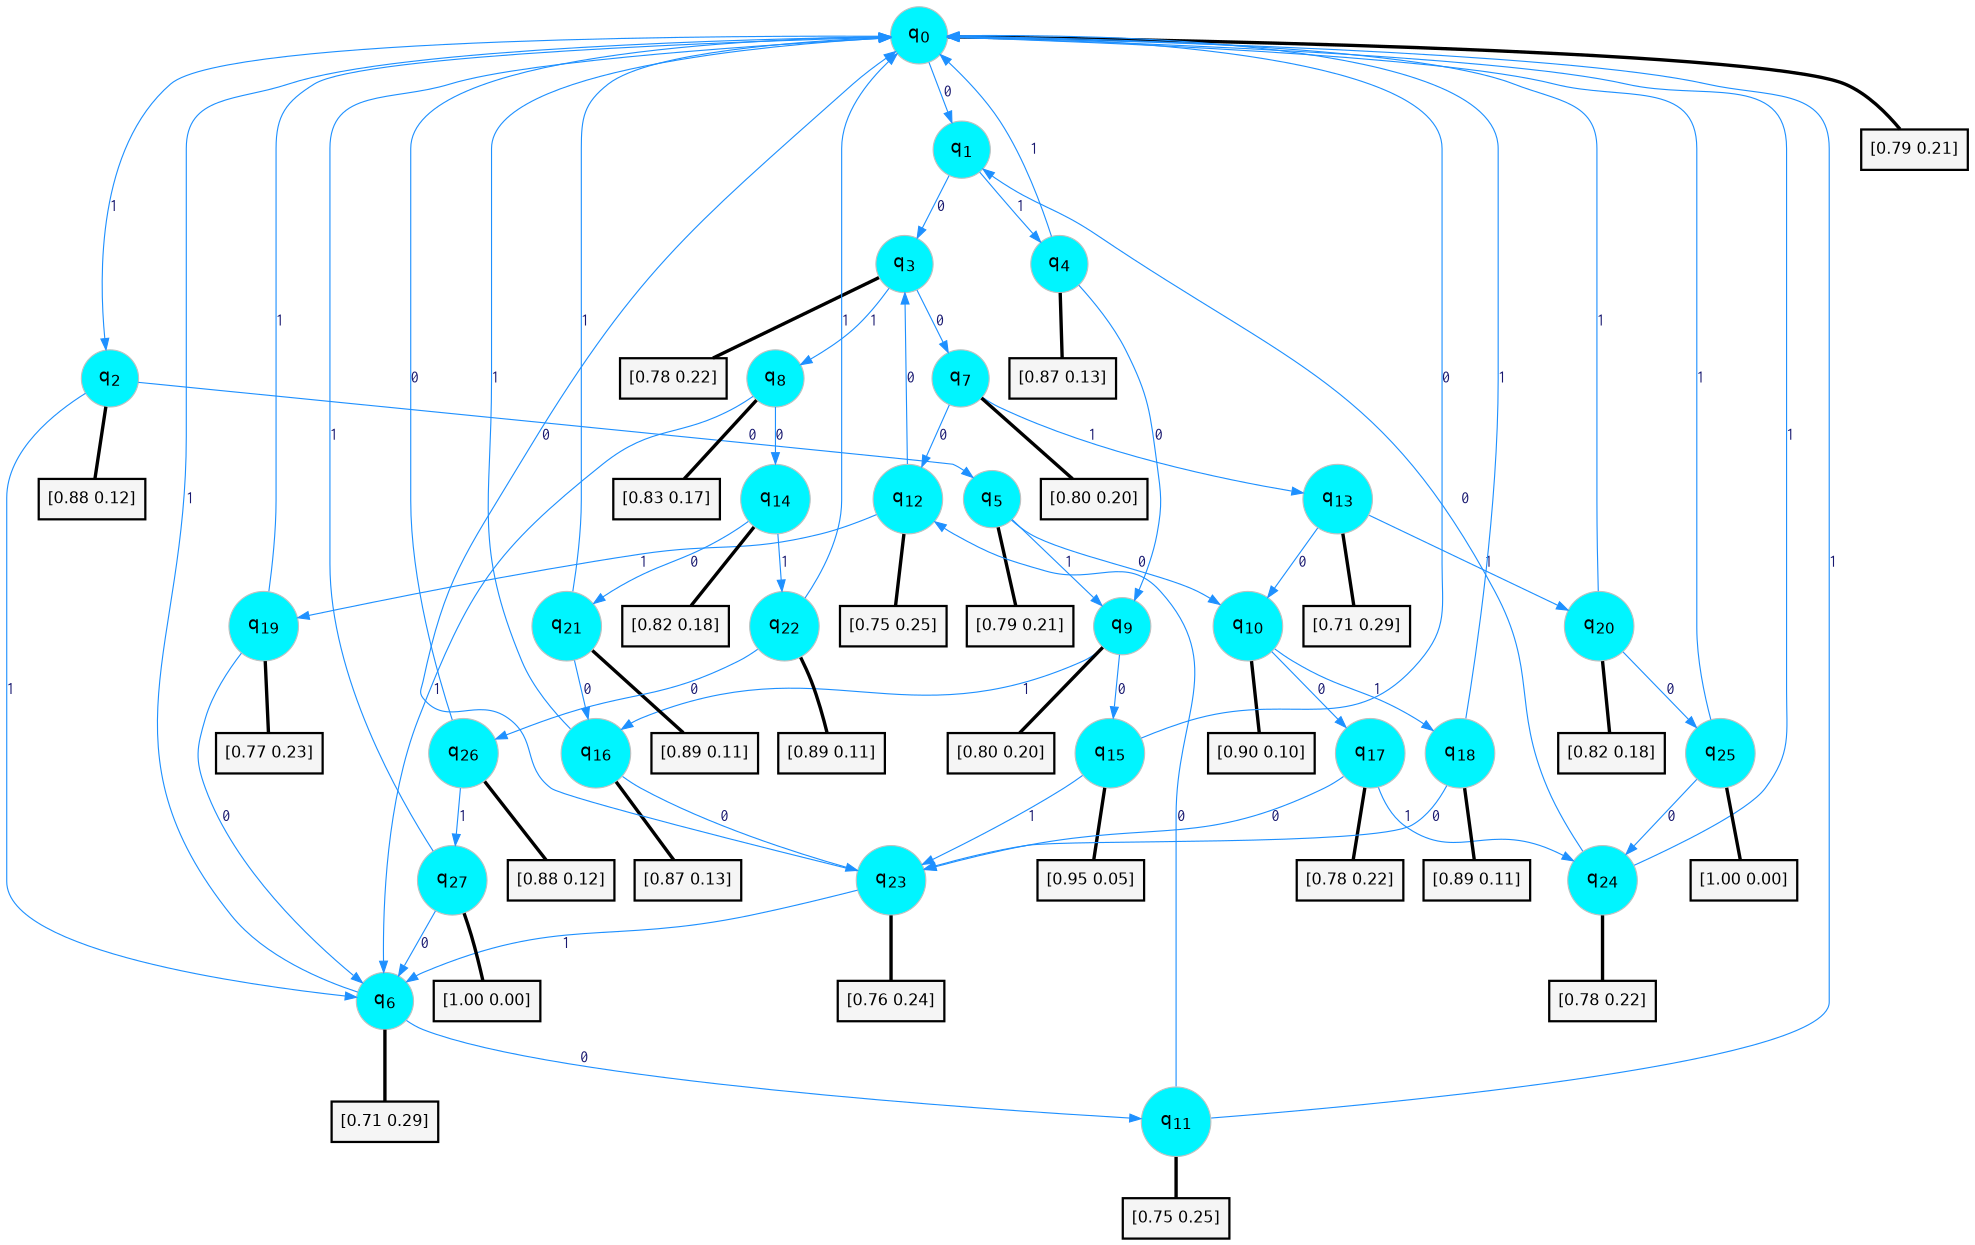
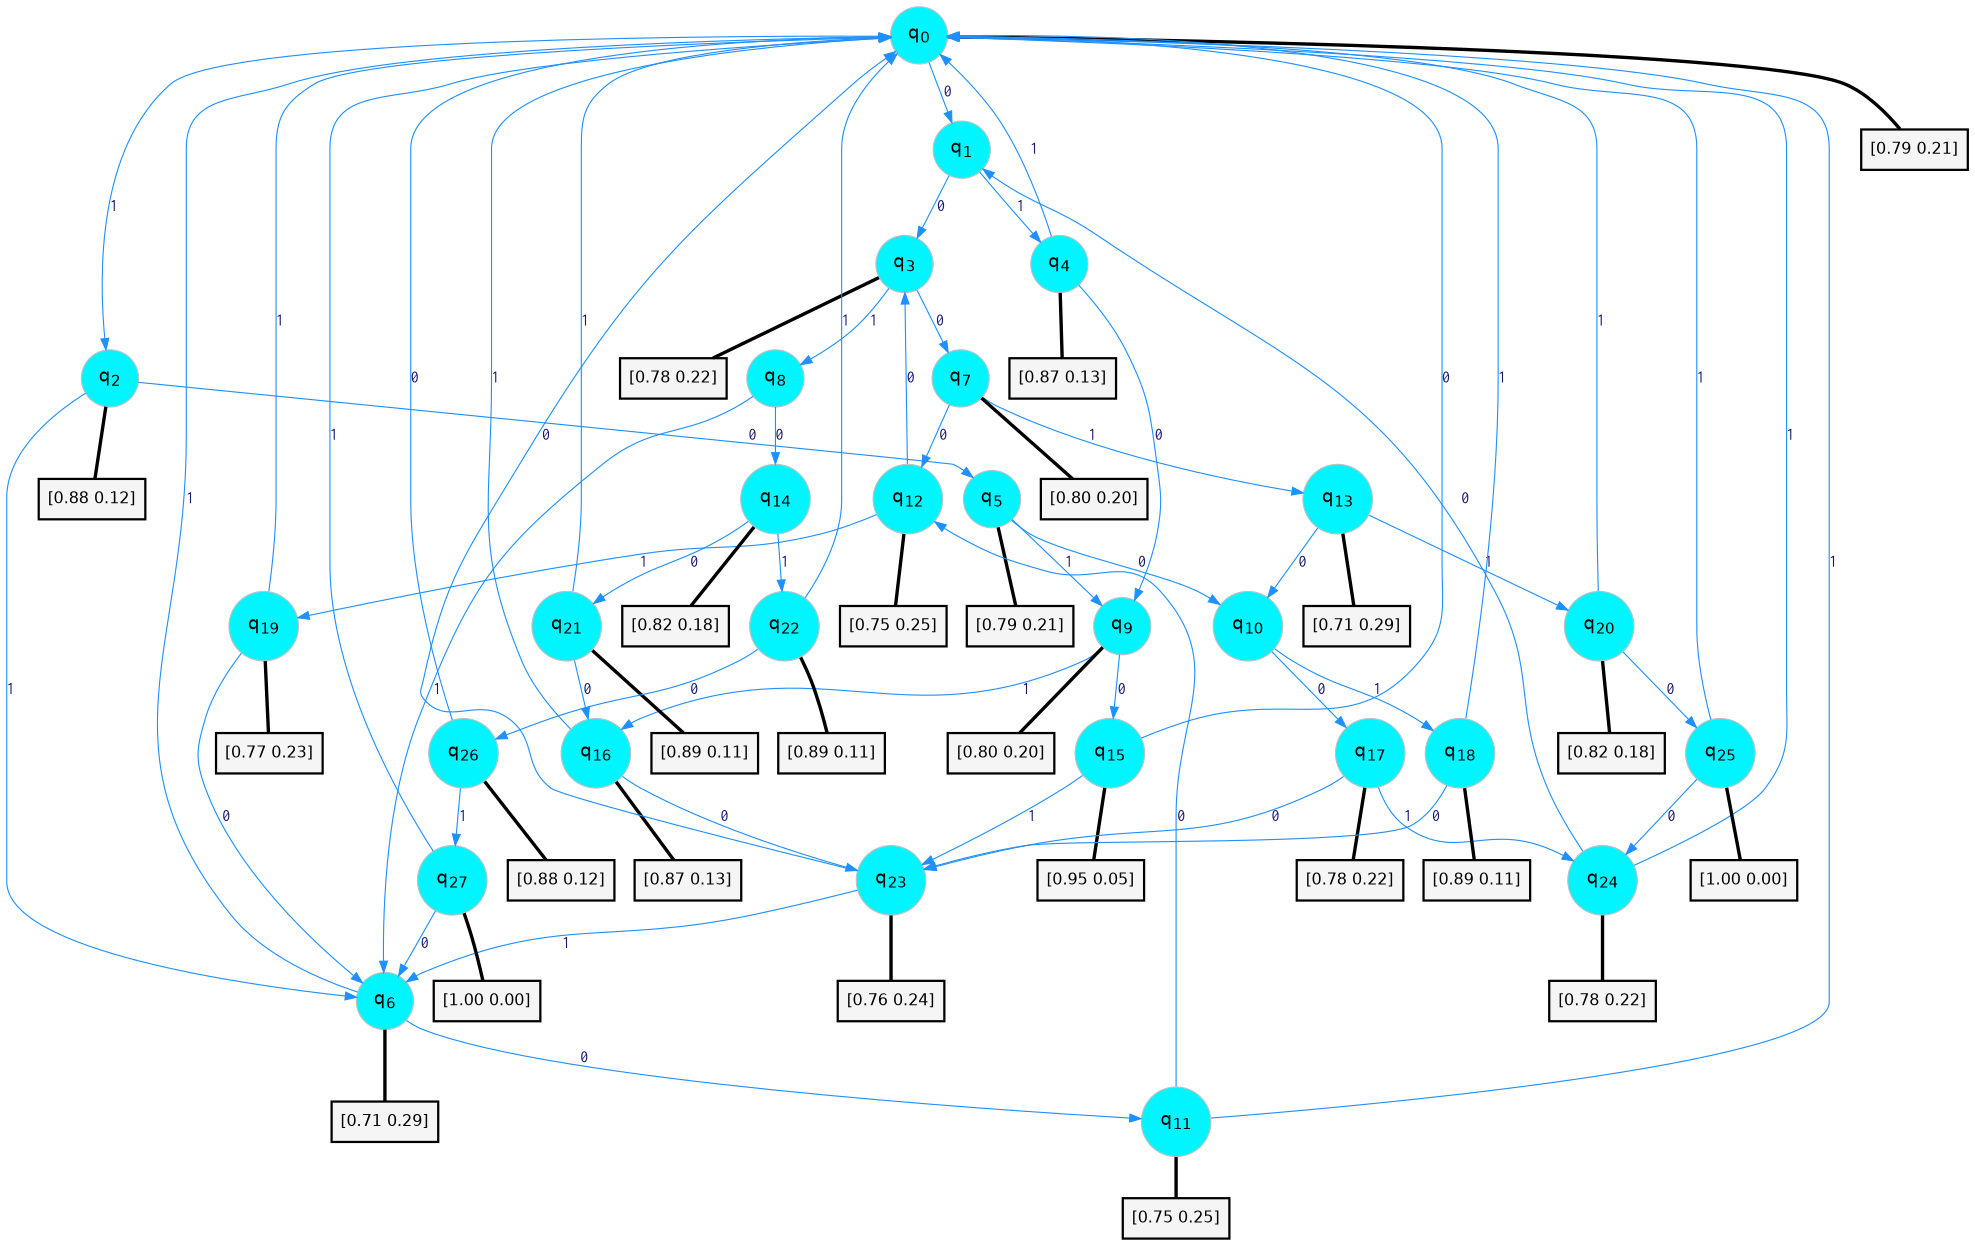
  digraph {
    rankdir=TD
    node [color=gray fillcolor=turquoise1 fontcolor=black fontname=Helvetica fontsize=16 fontweight=bold shape=circle style=filled]
    edge [arrowsize=1 color=dodgerblue1 fontcolor=midnightblue fontname=courier fontweight=bold penwidth=1 style=solid weight=20]
    n1 [label=<q<SUB>0</SUB>>]
    n2 [label=<q<SUB>1</SUB>>]
    n3 [label=<q<SUB>2</SUB>>]
    n4 [color=black fillcolor=whitesmoke fontsize=14 label="[0.79 0.21]" penwidth=2 shape=box]
    n5 [label=<q<SUB>3</SUB>>]
    n6 [label=<q<SUB>4</SUB>>]
    n7 [label=<q<SUB>5</SUB>>]
    n8 [label=<q<SUB>6</SUB>>]
    n9 [color=black fillcolor=whitesmoke fontsize=14 label="[0.88 0.12]" penwidth=2 shape=box]
    n10 [label=<q<SUB>7</SUB>>]
    n11 [label=<q<SUB>8</SUB>>]
    n12 [color=black fillcolor=whitesmoke fontsize=14 label="[0.78 0.22]" penwidth=2 shape=box]
    n13 [label=<q<SUB>9</SUB>>]
    n14 [color=black fillcolor=whitesmoke fontsize=14 label="[0.87 0.13]" penwidth=2 shape=box]
    n15 [label=<q<SUB>10</SUB>>]
    n16 [color=black fillcolor=whitesmoke fontsize=14 label="[0.79 0.21]" penwidth=2 shape=box]
    n17 [label=<q<SUB>11</SUB>>]
    n18 [color=black fillcolor=whitesmoke fontsize=14 label="[0.71 0.29]" penwidth=2 shape=box]
    n19 [label=<q<SUB>12</SUB>>]
    n20 [label=<q<SUB>13</SUB>>]
    n21 [color=black fillcolor=whitesmoke fontsize=14 label="[0.80 0.20]" penwidth=2 shape=box]
    n22 [label=<q<SUB>14</SUB>>]
-   n23 [color=black fillcolor=whitesmoke fontsize=14 label="[0.83 0.17]" penwidth=2 shape=box]
    n24 [label=<q<SUB>15</SUB>>]
    n25 [label=<q<SUB>16</SUB>>]
    n26 [color=black fillcolor=whitesmoke fontsize=14 label="[0.80 0.20]" penwidth=2 shape=box]
    n27 [label=<q<SUB>17</SUB>>]
    n28 [label=<q<SUB>18</SUB>>]
-   n29 [color=black fillcolor=whitesmoke fontsize=14 label="[0.90 0.10]" penwidth=2 shape=box]
    n30 [color=black fillcolor=whitesmoke fontsize=14 label="[0.75 0.25]" penwidth=2 shape=box]
    n31 [label=<q<SUB>19</SUB>>]
    n32 [color=black fillcolor=whitesmoke fontsize=14 label="[0.75 0.25]" penwidth=2 shape=box]
    n33 [label=<q<SUB>20</SUB>>]
    n34 [color=black fillcolor=whitesmoke fontsize=14 label="[0.71 0.29]" penwidth=2 shape=box]
    n35 [label=<q<SUB>21</SUB>>]
    n36 [label=<q<SUB>22</SUB>>]
    n37 [color=black fillcolor=whitesmoke fontsize=14 label="[0.82 0.18]" penwidth=2 shape=box]
    n38 [label=<q<SUB>23</SUB>>]
    n39 [color=black fillcolor=whitesmoke fontsize=14 label="[0.95 0.05]" penwidth=2 shape=box]
    n40 [color=black fillcolor=whitesmoke fontsize=14 label="[0.87 0.13]" penwidth=2 shape=box]
    n41 [label=<q<SUB>24</SUB>>]
    n42 [color=black fillcolor=whitesmoke fontsize=14 label="[0.78 0.22]" penwidth=2 shape=box]
    n43 [color=black fillcolor=whitesmoke fontsize=14 label="[0.89 0.11]" penwidth=2 shape=box]
    n44 [color=black fillcolor=whitesmoke fontsize=14 label="[0.77 0.23]" penwidth=2 shape=box]
    n45 [label=<q<SUB>25</SUB>>]
    n46 [color=black fillcolor=whitesmoke fontsize=14 label="[0.82 0.18]" penwidth=2 shape=box]
    n47 [color=black fillcolor=whitesmoke fontsize=14 label="[0.89 0.11]" penwidth=2 shape=box]
    n48 [label=<q<SUB>26</SUB>>]
    n49 [color=black fillcolor=whitesmoke fontsize=14 label="[0.89 0.11]" penwidth=2 shape=box]
    n50 [color=black fillcolor=whitesmoke fontsize=14 label="[0.76 0.24]" penwidth=2 shape=box]
    n51 [color=black fillcolor=whitesmoke fontsize=14 label="[0.78 0.22]" penwidth=2 shape=box]
    n52 [color=black fillcolor=whitesmoke fontsize=14 label="[1.00 0.00]" penwidth=2 shape=box]
    n53 [label=<q<SUB>27</SUB>>]
    n54 [color=black fillcolor=whitesmoke fontsize=14 label="[0.88 0.12]" penwidth=2 shape=box]
    n55 [color=black fillcolor=whitesmoke fontsize=14 label="[1.00 0.00]" penwidth=2 shape=box]
    n1 -> n2 [label=0]
    n1 -> n3 [label=1]
    n1 -> n4 [arrowhead=none color=black penwidth=3]
    n2 -> n5 [label=0]
    n2 -> n6 [label=1]
    n3 -> n7 [label=0]
    n3 -> n8 [label=1]
    n3 -> n9 [arrowhead=none color=black penwidth=3]
    n5 -> n10 [label=0]
    n5 -> n11 [label=1]
    n5 -> n12 [arrowhead=none color=black penwidth=3]
    n6 -> n1 [label=1]
    n6 -> n13 [label=0]
    n6 -> n14 [arrowhead=none color=black penwidth=3]
    n7 -> n13 [label=1]
    n7 -> n15 [label=0]
    n7 -> n16 [arrowhead=none color=black penwidth=3]
    n8 -> n1 [label=1]
    n8 -> n17 [label=0]
    n8 -> n18 [arrowhead=none color=black penwidth=3]
    n10 -> n19 [label=0]
    n10 -> n20 [label=1]
    n10 -> n21 [arrowhead=none color=black penwidth=3]
    n11 -> n8 [label=1]
    n11 -> n22 [label=0]
-   n11 -> n23 [arrowhead=none color=black penwidth=3]
    n13 -> n24 [label=0]
    n13 -> n25 [label=1]
    n13 -> n26 [arrowhead=none color=black penwidth=3]
    n15 -> n27 [label=0]
    n15 -> n28 [label=1]
-   n15 -> n29 [arrowhead=none color=black penwidth=3]
    n17 -> n1 [label=1]
    n17 -> n19 [label=0]
    n17 -> n30 [arrowhead=none color=black penwidth=3]
    n19 -> n5 [label=0]
    n19 -> n31 [label=1]
    n19 -> n32 [arrowhead=none color=black penwidth=3]
    n20 -> n15 [label=0]
    n20 -> n33 [label=1]
    n20 -> n34 [arrowhead=none color=black penwidth=3]
    n22 -> n35 [label=0]
    n22 -> n36 [label=1]
    n22 -> n37 [arrowhead=none color=black penwidth=3]
    n24 -> n1 [label=0]
    n24 -> n38 [label=1]
    n24 -> n39 [arrowhead=none color=black penwidth=3]
    n25 -> n1 [label=1]
    n25 -> n38 [label=0]
    n25 -> n40 [arrowhead=none color=black penwidth=3]
    n27 -> n38 [label=0]
    n27 -> n41 [label=1]
    n27 -> n42 [arrowhead=none color=black penwidth=3]
    n28 -> n1 [label=1]
    n28 -> n38 [label=0]
    n28 -> n43 [arrowhead=none color=black penwidth=3]
    n31 -> n1 [label=1]
    n31 -> n8 [label=0]
    n31 -> n44 [arrowhead=none color=black penwidth=3]
    n33 -> n1 [label=1]
    n33 -> n45 [label=0]
    n33 -> n46 [arrowhead=none color=black penwidth=3]
    n35 -> n1 [label=1]
    n35 -> n25 [label=0]
    n35 -> n47 [arrowhead=none color=black penwidth=3]
    n36 -> n1 [label=1]
    n36 -> n48 [label=0]
    n36 -> n49 [arrowhead=none color=black penwidth=3]
    n38 -> n1 [label=0]
    n38 -> n8 [label=1]
    n38 -> n50 [arrowhead=none color=black penwidth=3]
    n41 -> n1 [label=1]
    n41 -> n2 [label=0]
    n41 -> n51 [arrowhead=none color=black penwidth=3]
    n45 -> n1 [label=1]
    n45 -> n41 [label=0]
    n45 -> n52 [arrowhead=none color=black penwidth=3]
    n48 -> n1 [label=0]
    n48 -> n53 [label=1]
    n48 -> n54 [arrowhead=none color=black penwidth=3]
    n53 -> n1 [label=1]
    n53 -> n8 [label=0]
    n53 -> n55 [arrowhead=none color=black penwidth=3]
  }
